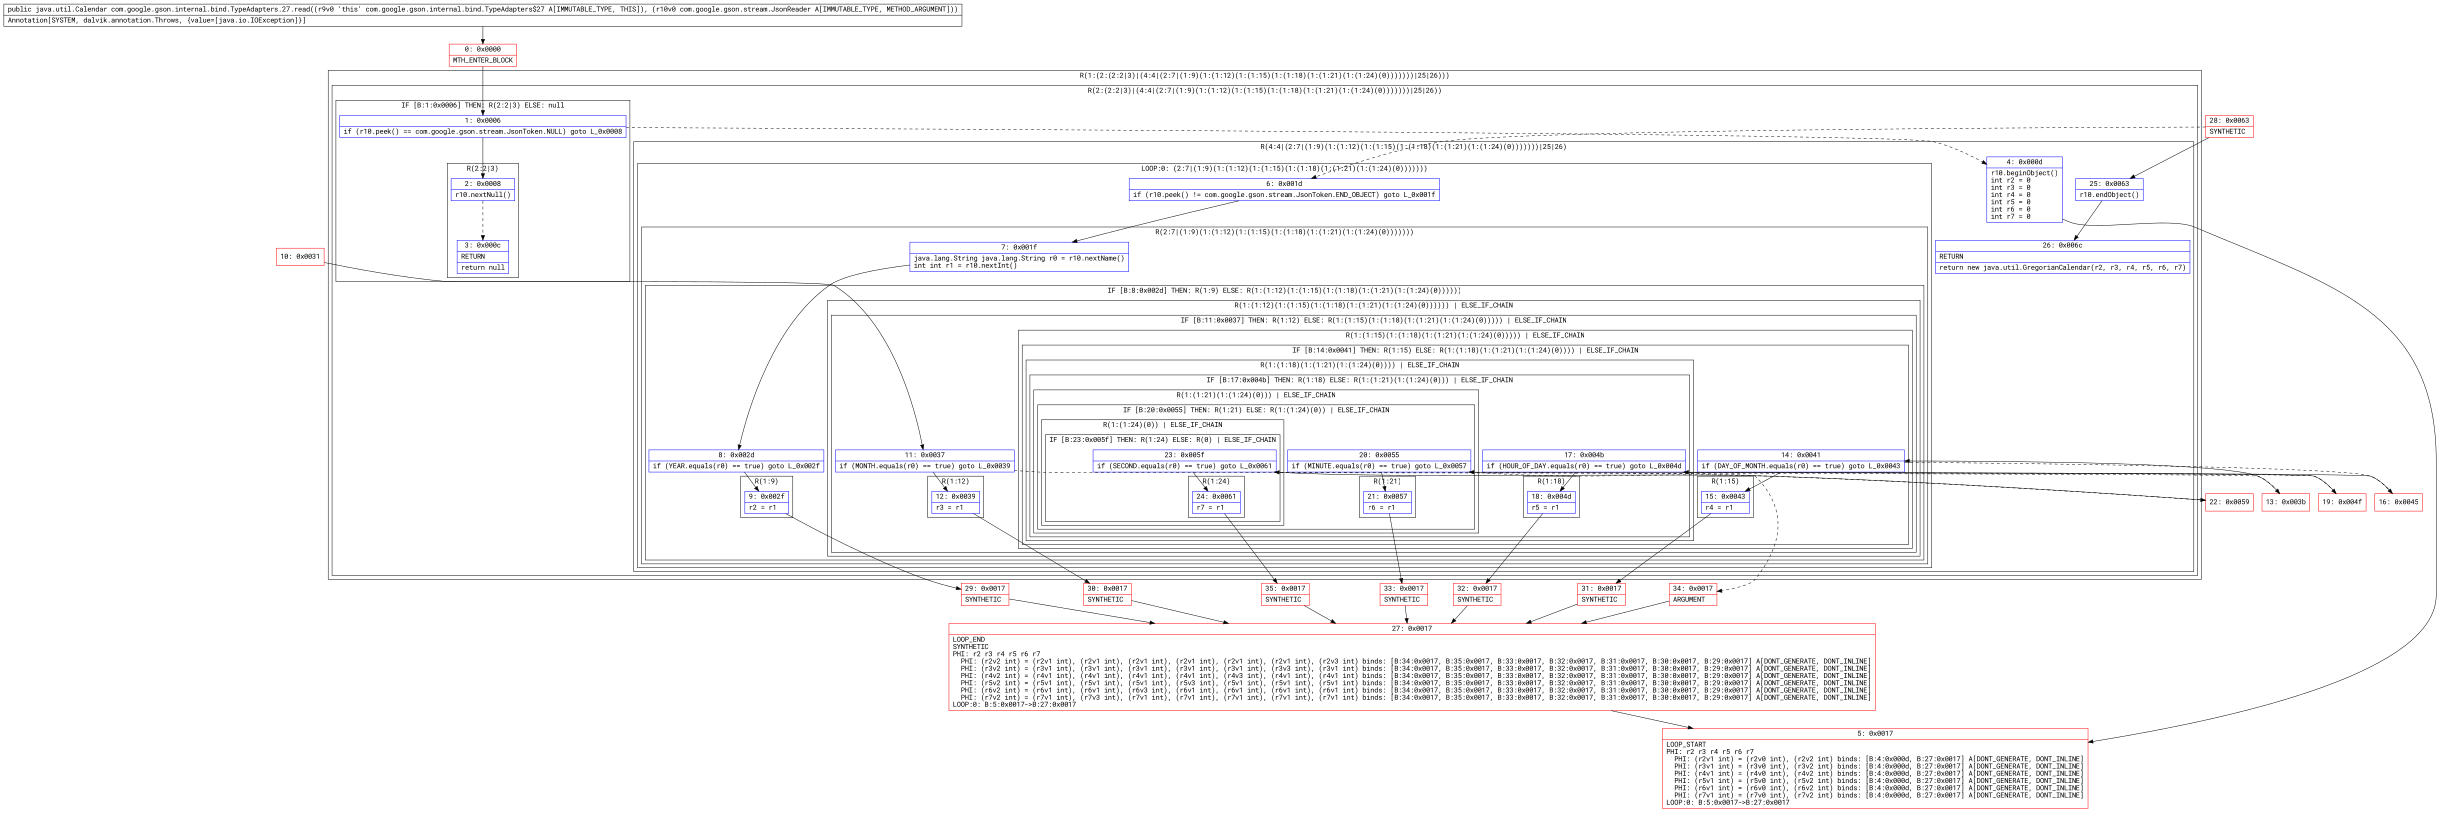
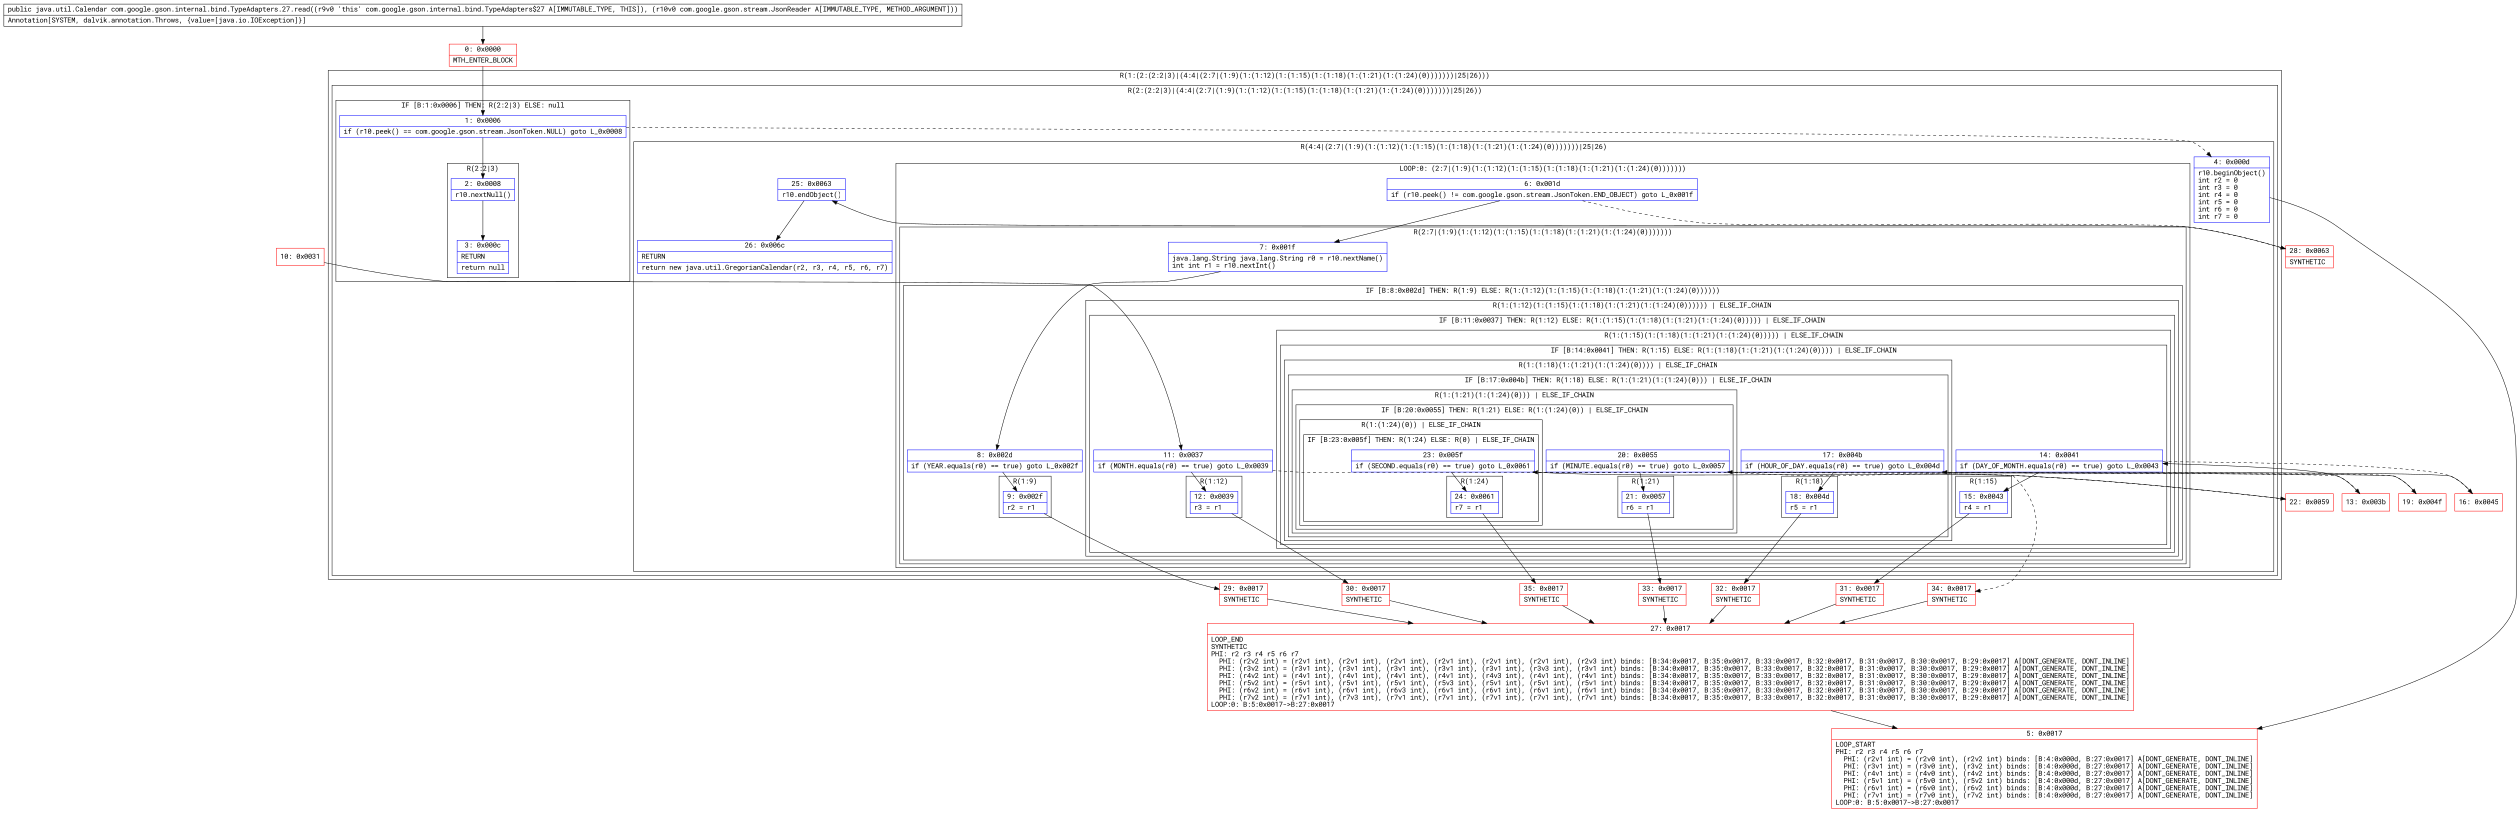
  digraph {
    fontname="Roboto Mono"
    node [color=blue fontname="Roboto Mono" shape=record]
    edge [fontname="Roboto Mono"]
    n1 [label="{2\:\ 0x0008|r10.nextNull()\l}"]
    n2 [label="{3\:\ 0x000c|RETURN\l|return null\l}"]
    n3 [label="{1\:\ 0x0006|if (r10.peek() == com.google.gson.stream.JsonToken.NULL) goto L_0x0008\l}"]
    n4 [label="{9\:\ 0x002f|r2 = r1\l}"]
    n5 [label="{12\:\ 0x0039|r3 = r1\l}"]
    n6 [label="{15\:\ 0x0043|r4 = r1\l}"]
    n7 [label="{18\:\ 0x004d|r5 = r1\l}"]
    n8 [label="{21\:\ 0x0057|r6 = r1\l}"]
    n9 [label="{24\:\ 0x0061|r7 = r1\l}"]
    n10 [label="{23\:\ 0x005f|if (SECOND.equals(r0) == true) goto L_0x0061\l}"]
    n11 [label="{20\:\ 0x0055|if (MINUTE.equals(r0) == true) goto L_0x0057\l}"]
    n12 [label="{17\:\ 0x004b|if (HOUR_OF_DAY.equals(r0) == true) goto L_0x004d\l}"]
    n13 [label="{14\:\ 0x0041|if (DAY_OF_MONTH.equals(r0) == true) goto L_0x0043\l}"]
    n14 [label="{11\:\ 0x0037|if (MONTH.equals(r0) == true) goto L_0x0039\l}"]
    n15 [label="{8\:\ 0x002d|if (YEAR.equals(r0) == true) goto L_0x002f\l}"]
    n16 [label="{7\:\ 0x001f|java.lang.String java.lang.String r0 = r10.nextName()\lint int r1 = r10.nextInt()\l}"]
    n17 [label="{6\:\ 0x001d|if (r10.peek() != com.google.gson.stream.JsonToken.END_OBJECT) goto L_0x001f\l}"]
    n18 [label="{4\:\ 0x000d|r10.beginObject()\lint r2 = 0\lint r3 = 0\lint r4 = 0\lint r5 = 0\lint r6 = 0\lint r7 = 0\l}"]
    n19 [label="{25\:\ 0x0063|r10.endObject()\l}"]
    n20 [label="{26\:\ 0x006c|RETURN\l|return new java.util.GregorianCalendar(r2, r3, r4, r5, r6, r7)\l}"]
    n21 [color=red label="{29\:\ 0x0017|SYNTHETIC\l}"]
    n22 [color=red label="{30\:\ 0x0017|SYNTHETIC\l}"]
    n23 [color=red label="{31\:\ 0x0017|SYNTHETIC\l}"]
    n24 [color=red label="{32\:\ 0x0017|SYNTHETIC\l}"]
    n25 [color=red label="{33\:\ 0x0017|SYNTHETIC\l}"]
    n26 [color=red label="{35\:\ 0x0017|SYNTHETIC\l}"]
-   n27 [color=red label="{34\:\ 0x0017|ARGUMENT\l}"]
+   n27 [color=red label="{34\:\ 0x0017|SYNTHETIC\l}"]
    n28 [color=red label="{22\:\ 0x0059}"]
    n29 [color=red label="{19\:\ 0x004f}"]
    n30 [color=red label="{16\:\ 0x0045}"]
    n31 [color=red label="{13\:\ 0x003b}"]
    n32 [color=red label="{28\:\ 0x0063|SYNTHETIC\l}"]
    n33 [color=red label="{5\:\ 0x0017|LOOP_START\lPHI: r2 r3 r4 r5 r6 r7 \l  PHI: (r2v1 int) = (r2v0 int), (r2v2 int) binds: [B:4:0x000d, B:27:0x0017] A[DONT_GENERATE, DONT_INLINE]\l  PHI: (r3v1 int) = (r3v0 int), (r3v2 int) binds: [B:4:0x000d, B:27:0x0017] A[DONT_GENERATE, DONT_INLINE]\l  PHI: (r4v1 int) = (r4v0 int), (r4v2 int) binds: [B:4:0x000d, B:27:0x0017] A[DONT_GENERATE, DONT_INLINE]\l  PHI: (r5v1 int) = (r5v0 int), (r5v2 int) binds: [B:4:0x000d, B:27:0x0017] A[DONT_GENERATE, DONT_INLINE]\l  PHI: (r6v1 int) = (r6v0 int), (r6v2 int) binds: [B:4:0x000d, B:27:0x0017] A[DONT_GENERATE, DONT_INLINE]\l  PHI: (r7v1 int) = (r7v0 int), (r7v2 int) binds: [B:4:0x000d, B:27:0x0017] A[DONT_GENERATE, DONT_INLINE]\lLOOP:0: B:5:0x0017\-\>B:27:0x0017\l}"]
    n34 [color=red label="{10\:\ 0x0031}"]
    n35 [color=red label="{27\:\ 0x0017|LOOP_END\lSYNTHETIC\lPHI: r2 r3 r4 r5 r6 r7 \l  PHI: (r2v2 int) = (r2v1 int), (r2v1 int), (r2v1 int), (r2v1 int), (r2v1 int), (r2v1 int), (r2v3 int) binds: [B:34:0x0017, B:35:0x0017, B:33:0x0017, B:32:0x0017, B:31:0x0017, B:30:0x0017, B:29:0x0017] A[DONT_GENERATE, DONT_INLINE]\l  PHI: (r3v2 int) = (r3v1 int), (r3v1 int), (r3v1 int), (r3v1 int), (r3v1 int), (r3v3 int), (r3v1 int) binds: [B:34:0x0017, B:35:0x0017, B:33:0x0017, B:32:0x0017, B:31:0x0017, B:30:0x0017, B:29:0x0017] A[DONT_GENERATE, DONT_INLINE]\l  PHI: (r4v2 int) = (r4v1 int), (r4v1 int), (r4v1 int), (r4v1 int), (r4v3 int), (r4v1 int), (r4v1 int) binds: [B:34:0x0017, B:35:0x0017, B:33:0x0017, B:32:0x0017, B:31:0x0017, B:30:0x0017, B:29:0x0017] A[DONT_GENERATE, DONT_INLINE]\l  PHI: (r5v2 int) = (r5v1 int), (r5v1 int), (r5v1 int), (r5v3 int), (r5v1 int), (r5v1 int), (r5v1 int) binds: [B:34:0x0017, B:35:0x0017, B:33:0x0017, B:32:0x0017, B:31:0x0017, B:30:0x0017, B:29:0x0017] A[DONT_GENERATE, DONT_INLINE]\l  PHI: (r6v2 int) = (r6v1 int), (r6v1 int), (r6v3 int), (r6v1 int), (r6v1 int), (r6v1 int), (r6v1 int) binds: [B:34:0x0017, B:35:0x0017, B:33:0x0017, B:32:0x0017, B:31:0x0017, B:30:0x0017, B:29:0x0017] A[DONT_GENERATE, DONT_INLINE]\l  PHI: (r7v2 int) = (r7v1 int), (r7v3 int), (r7v1 int), (r7v1 int), (r7v1 int), (r7v1 int), (r7v1 int) binds: [B:34:0x0017, B:35:0x0017, B:33:0x0017, B:32:0x0017, B:31:0x0017, B:30:0x0017, B:29:0x0017] A[DONT_GENERATE, DONT_INLINE]\lLOOP:0: B:5:0x0017\-\>B:27:0x0017\l}"]
    n36 [color=red label="{0\:\ 0x0000|MTH_ENTER_BLOCK\l}"]
    n37 [label="{public java.util.Calendar com.google.gson.internal.bind.TypeAdapters.27.read((r9v0 'this' com.google.gson.internal.bind.TypeAdapters$27 A[IMMUTABLE_TYPE, THIS]), (r10v0 com.google.gson.stream.JsonReader A[IMMUTABLE_TYPE, METHOD_ARGUMENT]))  | Annotation[SYSTEM, dalvik.annotation.Throws, \{value=[java.io.IOException]\}]\l}" color=""]
    subgraph cluster_1 {
      label="R(1:(2:(2:2|3)|(4:4|(2:7|(1:9)(1:(1:12)(1:(1:15)(1:(1:18)(1:(1:21)(1:(1:24)(0)))))))|25|26)))"
      subgraph cluster_2 {
        label="R(2:(2:2|3)|(4:4|(2:7|(1:9)(1:(1:12)(1:(1:15)(1:(1:18)(1:(1:21)(1:(1:24)(0)))))))|25|26))"
        subgraph cluster_3 {
          label="IF [B:1:0x0006] THEN: R(2:2|3) ELSE: null"
          n3
          subgraph cluster_4 {
            label="R(2:2|3)"
            n1
            n2
          }
        }
        subgraph cluster_5 {
          label="R(4:4|(2:7|(1:9)(1:(1:12)(1:(1:15)(1:(1:18)(1:(1:21)(1:(1:24)(0)))))))|25|26)"
          n18
          n19
          n20
          subgraph cluster_6 {
            label="LOOP:0: (2:7|(1:9)(1:(1:12)(1:(1:15)(1:(1:18)(1:(1:21)(1:(1:24)(0)))))))"
            n17
            subgraph cluster_7 {
              label="R(2:7|(1:9)(1:(1:12)(1:(1:15)(1:(1:18)(1:(1:21)(1:(1:24)(0)))))))"
              n16
              subgraph cluster_8 {
                label="IF [B:8:0x002d] THEN: R(1:9) ELSE: R(1:(1:12)(1:(1:15)(1:(1:18)(1:(1:21)(1:(1:24)(0))))))"
                n15
                subgraph cluster_9 {
                  label="R(1:9)"
                  n4
                }
                subgraph cluster_10 {
                  label="R(1:(1:12)(1:(1:15)(1:(1:18)(1:(1:21)(1:(1:24)(0)))))) | ELSE_IF_CHAIN\l"
                  subgraph cluster_11 {
                    label="IF [B:11:0x0037] THEN: R(1:12) ELSE: R(1:(1:15)(1:(1:18)(1:(1:21)(1:(1:24)(0))))) | ELSE_IF_CHAIN\l"
                    n14
                    subgraph cluster_12 {
                      label="R(1:12)"
                      n5
                    }
                    subgraph cluster_13 {
                      label="R(1:(1:15)(1:(1:18)(1:(1:21)(1:(1:24)(0))))) | ELSE_IF_CHAIN\l"
                      subgraph cluster_14 {
                        label="IF [B:14:0x0041] THEN: R(1:15) ELSE: R(1:(1:18)(1:(1:21)(1:(1:24)(0)))) | ELSE_IF_CHAIN\l"
                        n13
                        subgraph cluster_15 {
                          label="R(1:15)"
                          n6
                        }
                        subgraph cluster_16 {
                          label="R(1:(1:18)(1:(1:21)(1:(1:24)(0)))) | ELSE_IF_CHAIN\l"
                          subgraph cluster_17 {
                            label="IF [B:17:0x004b] THEN: R(1:18) ELSE: R(1:(1:21)(1:(1:24)(0))) | ELSE_IF_CHAIN\l"
                            n12
                            subgraph cluster_18 {
                              label="R(1:18)"
                              n7
                            }
                            subgraph cluster_19 {
                              label="R(1:(1:21)(1:(1:24)(0))) | ELSE_IF_CHAIN\l"
                              subgraph cluster_20 {
                                label="IF [B:20:0x0055] THEN: R(1:21) ELSE: R(1:(1:24)(0)) | ELSE_IF_CHAIN\l"
                                n11
                                subgraph cluster_21 {
                                  label="R(1:21)"
                                  n8
                                }
                                subgraph cluster_22 {
                                  label="R(1:(1:24)(0)) | ELSE_IF_CHAIN\l"
                                  subgraph cluster_23 {
                                    label="IF [B:23:0x005f] THEN: R(1:24) ELSE: R(0) | ELSE_IF_CHAIN\l"
                                    n10
                                    subgraph cluster_24 {
                                      label="R(1:24)"
                                      n9
                                    }
                                    subgraph cluster_25 {
                                      label="R(0)"
                                    }
                                  }
                                }
                              }
                            }
                          }
                        }
                      }
                    }
                  }
                }
              }
            }
          }
        }
      }
    }
-   n1 -> n2 [style=dashed]
+   n1 -> n2
    n3 -> n1
    n3 -> n18 [style=dashed]
    n4 -> n21
    n5 -> n22
    n6 -> n23
    n7 -> n24
    n8 -> n25
    n9 -> n26
    n10 -> n9
    n10 -> n27 [style=dashed]
    n11 -> n8
    n11 -> n28 [style=dashed]
    n12 -> n7
    n12 -> n29 [style=dashed]
    n13 -> n6
    n13 -> n30 [style=dashed]
    n14 -> n5
    n14 -> n31 [style=dashed]
    n15 -> n4
    n16 -> n15
    n17 -> n16
-   n32 -> n17 [style=dashed]
+   n17 -> n32 [style=dashed]
    n18 -> n33
    n19 -> n20
    n21 -> n35
    n22 -> n35
    n23 -> n35
    n24 -> n35
    n25 -> n35
    n26 -> n35
    n27 -> n35
    n28 -> n10
    n29 -> n11
    n30 -> n12
    n31 -> n13
    n32 -> n19
    n34 -> n14
    n35 -> n33
    n36 -> n3
    n37 -> n36
  }
